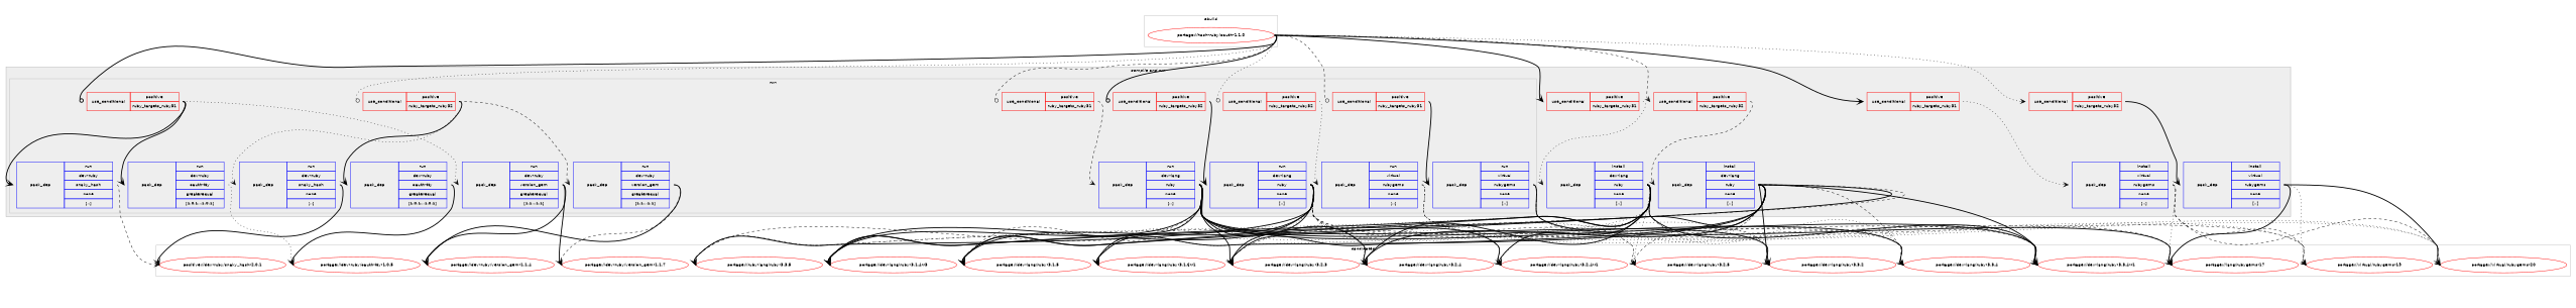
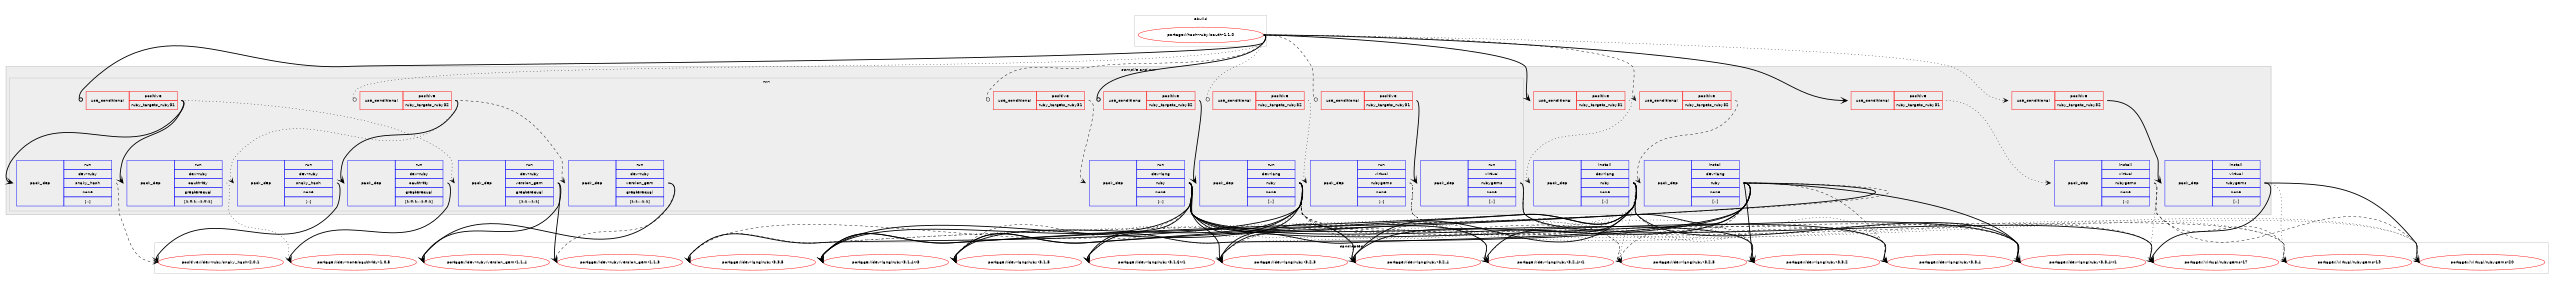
  digraph {
    compound=true
    concentrate=true
    fontname=Helvetica
    fontsize=10
    newrank=true
    rankdir=TB
    ranksep=1.5
    node [color=red fontname=Helvetica fontsize=10 shape=none]
    edge [arrowhead=vee headport=w style=bold tailport=e weight=100]
    n1 [label="portage://hash-ruby/oauth-1.1.0" width=4 shape=""]
    n2 [color=blue label=<<TABLE BORDER="0" CELLBORDER="1" CELLSPACING="0" CELLPADDING="4" WIDTH="220"><TR><TD ROWSPAN="6" CELLPADDING="30">pack_dep</TD></TR><TR><TD WIDTH="110">install</TD></TR><TR><TD>dev-lang</TD></TR><TR><TD>ruby</TD></TR><TR><TD>none</TD></TR><TR><TD>[,,]</TD></TR></TABLE>>]
    n3 [label=<<TABLE BORDER="0" CELLBORDER="1" CELLSPACING="0" CELLPADDING="4"><TR><TD ROWSPAN="3" CELLPADDING="10">use_conditional</TD></TR><TR><TD>positive</TD></TR><TR><TD>ruby_targets_ruby31</TD></TR></TABLE>>]
    n4 [color=blue label=<<TABLE BORDER="0" CELLBORDER="1" CELLSPACING="0" CELLPADDING="4" WIDTH="220"><TR><TD ROWSPAN="6" CELLPADDING="30">pack_dep</TD></TR><TR><TD WIDTH="110">install</TD></TR><TR><TD>virtual</TD></TR><TR><TD>rubygems</TD></TR><TR><TD>none</TD></TR><TR><TD>[,,]</TD></TR></TABLE>>]
    n5 [label=<<TABLE BORDER="0" CELLBORDER="1" CELLSPACING="0" CELLPADDING="4"><TR><TD ROWSPAN="3" CELLPADDING="10">use_conditional</TD></TR><TR><TD>positive</TD></TR><TR><TD>ruby_targets_ruby31</TD></TR></TABLE>>]
    n6 [color=blue label=<<TABLE BORDER="0" CELLBORDER="1" CELLSPACING="0" CELLPADDING="4" WIDTH="220"><TR><TD ROWSPAN="6" CELLPADDING="30">pack_dep</TD></TR><TR><TD WIDTH="110">install</TD></TR><TR><TD>dev-lang</TD></TR><TR><TD>ruby</TD></TR><TR><TD>none</TD></TR><TR><TD>[,,]</TD></TR></TABLE>>]
    n7 [label=<<TABLE BORDER="0" CELLBORDER="1" CELLSPACING="0" CELLPADDING="4"><TR><TD ROWSPAN="3" CELLPADDING="10">use_conditional</TD></TR><TR><TD>positive</TD></TR><TR><TD>ruby_targets_ruby32</TD></TR></TABLE>>]
    n8 [color=blue label=<<TABLE BORDER="0" CELLBORDER="1" CELLSPACING="0" CELLPADDING="4" WIDTH="220"><TR><TD ROWSPAN="6" CELLPADDING="30">pack_dep</TD></TR><TR><TD WIDTH="110">install</TD></TR><TR><TD>virtual</TD></TR><TR><TD>rubygems</TD></TR><TR><TD>none</TD></TR><TR><TD>[,,]</TD></TR></TABLE>>]
    n9 [label=<<TABLE BORDER="0" CELLBORDER="1" CELLSPACING="0" CELLPADDING="4"><TR><TD ROWSPAN="3" CELLPADDING="10">use_conditional</TD></TR><TR><TD>positive</TD></TR><TR><TD>ruby_targets_ruby32</TD></TR></TABLE>>]
    n10 [color=blue label=<<TABLE BORDER="0" CELLBORDER="1" CELLSPACING="0" CELLPADDING="4" WIDTH="220"><TR><TD ROWSPAN="6" CELLPADDING="30">pack_dep</TD></TR><TR><TD WIDTH="110">run</TD></TR><TR><TD>dev-lang</TD></TR><TR><TD>ruby</TD></TR><TR><TD>none</TD></TR><TR><TD>[,,]</TD></TR></TABLE>>]
    n11 [label=<<TABLE BORDER="0" CELLBORDER="1" CELLSPACING="0" CELLPADDING="4"><TR><TD ROWSPAN="3" CELLPADDING="10">use_conditional</TD></TR><TR><TD>positive</TD></TR><TR><TD>ruby_targets_ruby31</TD></TR></TABLE>>]
    n12 [color=blue label=<<TABLE BORDER="0" CELLBORDER="1" CELLSPACING="0" CELLPADDING="4" WIDTH="220"><TR><TD ROWSPAN="6" CELLPADDING="30">pack_dep</TD></TR><TR><TD WIDTH="110">run</TD></TR><TR><TD>dev-ruby</TD></TR><TR><TD>oauth-tty</TD></TR><TR><TD>greaterequal</TD></TR><TR><TD>[1.0.1,,,1.0.1]</TD></TR></TABLE>>]
    n13 [color=blue label=<<TABLE BORDER="0" CELLBORDER="1" CELLSPACING="0" CELLPADDING="4" WIDTH="220"><TR><TD ROWSPAN="6" CELLPADDING="30">pack_dep</TD></TR><TR><TD WIDTH="110">run</TD></TR><TR><TD>dev-ruby</TD></TR><TR><TD>snaky_hash</TD></TR><TR><TD>none</TD></TR><TR><TD>[,,]</TD></TR></TABLE>>]
    n14 [color=blue label=<<TABLE BORDER="0" CELLBORDER="1" CELLSPACING="0" CELLPADDING="4" WIDTH="220"><TR><TD ROWSPAN="6" CELLPADDING="30">pack_dep</TD></TR><TR><TD WIDTH="110">run</TD></TR><TR><TD>dev-ruby</TD></TR><TR><TD>version_gem</TD></TR><TR><TD>greaterequal</TD></TR><TR><TD>[1.1,,,1.1]</TD></TR></TABLE>>]
    n15 [label=<<TABLE BORDER="0" CELLBORDER="1" CELLSPACING="0" CELLPADDING="4"><TR><TD ROWSPAN="3" CELLPADDING="10">use_conditional</TD></TR><TR><TD>positive</TD></TR><TR><TD>ruby_targets_ruby31</TD></TR></TABLE>>]
    n16 [color=blue label=<<TABLE BORDER="0" CELLBORDER="1" CELLSPACING="0" CELLPADDING="4" WIDTH="220"><TR><TD ROWSPAN="6" CELLPADDING="30">pack_dep</TD></TR><TR><TD WIDTH="110">run</TD></TR><TR><TD>virtual</TD></TR><TR><TD>rubygems</TD></TR><TR><TD>none</TD></TR><TR><TD>[,,]</TD></TR></TABLE>>]
    n17 [label=<<TABLE BORDER="0" CELLBORDER="1" CELLSPACING="0" CELLPADDING="4"><TR><TD ROWSPAN="3" CELLPADDING="10">use_conditional</TD></TR><TR><TD>positive</TD></TR><TR><TD>ruby_targets_ruby31</TD></TR></TABLE>>]
    n18 [color=blue label=<<TABLE BORDER="0" CELLBORDER="1" CELLSPACING="0" CELLPADDING="4" WIDTH="220"><TR><TD ROWSPAN="6" CELLPADDING="30">pack_dep</TD></TR><TR><TD WIDTH="110">run</TD></TR><TR><TD>dev-lang</TD></TR><TR><TD>ruby</TD></TR><TR><TD>none</TD></TR><TR><TD>[,,]</TD></TR></TABLE>>]
    n19 [label=<<TABLE BORDER="0" CELLBORDER="1" CELLSPACING="0" CELLPADDING="4"><TR><TD ROWSPAN="3" CELLPADDING="10">use_conditional</TD></TR><TR><TD>positive</TD></TR><TR><TD>ruby_targets_ruby32</TD></TR></TABLE>>]
    n20 [color=blue label=<<TABLE BORDER="0" CELLBORDER="1" CELLSPACING="0" CELLPADDING="4" WIDTH="220"><TR><TD ROWSPAN="6" CELLPADDING="30">pack_dep</TD></TR><TR><TD WIDTH="110">run</TD></TR><TR><TD>dev-ruby</TD></TR><TR><TD>oauth-tty</TD></TR><TR><TD>greaterequal</TD></TR><TR><TD>[1.0.1,,,1.0.1]</TD></TR></TABLE>>]
    n21 [color=blue label=<<TABLE BORDER="0" CELLBORDER="1" CELLSPACING="0" CELLPADDING="4" WIDTH="220"><TR><TD ROWSPAN="6" CELLPADDING="30">pack_dep</TD></TR><TR><TD WIDTH="110">run</TD></TR><TR><TD>dev-ruby</TD></TR><TR><TD>snaky_hash</TD></TR><TR><TD>none</TD></TR><TR><TD>[,,]</TD></TR></TABLE>>]
    n22 [color=blue label=<<TABLE BORDER="0" CELLBORDER="1" CELLSPACING="0" CELLPADDING="4" WIDTH="220"><TR><TD ROWSPAN="6" CELLPADDING="30">pack_dep</TD></TR><TR><TD WIDTH="110">run</TD></TR><TR><TD>dev-ruby</TD></TR><TR><TD>version_gem</TD></TR><TR><TD>greaterequal</TD></TR><TR><TD>[1.1,,,1.1]</TD></TR></TABLE>>]
    n23 [label=<<TABLE BORDER="0" CELLBORDER="1" CELLSPACING="0" CELLPADDING="4"><TR><TD ROWSPAN="3" CELLPADDING="10">use_conditional</TD></TR><TR><TD>positive</TD></TR><TR><TD>ruby_targets_ruby32</TD></TR></TABLE>>]
    n24 [color=blue label=<<TABLE BORDER="0" CELLBORDER="1" CELLSPACING="0" CELLPADDING="4" WIDTH="220"><TR><TD ROWSPAN="6" CELLPADDING="30">pack_dep</TD></TR><TR><TD WIDTH="110">run</TD></TR><TR><TD>virtual</TD></TR><TR><TD>rubygems</TD></TR><TR><TD>none</TD></TR><TR><TD>[,,]</TD></TR></TABLE>>]
    n25 [label=<<TABLE BORDER="0" CELLBORDER="1" CELLSPACING="0" CELLPADDING="4"><TR><TD ROWSPAN="3" CELLPADDING="10">use_conditional</TD></TR><TR><TD>positive</TD></TR><TR><TD>ruby_targets_ruby32</TD></TR></TABLE>>]
    n26 [label="portage://virtual/rubygems-20" width=4 shape=""]
    n27 [label="portage://virtual/rubygems-19" width=4 shape=""]
-   n28 [label="portage://lang/rubygems-17" width=4 shape=""]
-   n29 [label="portage://ruby-lang/ruby-3.3.5" width=4 shape=""]
+   n28 [label="portage://virtual/rubygems-17" width=4 shape=""]
+   n29 [label="portage://dev-lang/ruby-3.3.5" width=4 shape=""]
    n30 [label="portage://dev-lang/ruby-3.3.4-r1" width=4 shape=""]
    n31 [label="portage://dev-lang/ruby-3.3.4" width=4 shape=""]
    n32 [label="portage://dev-lang/ruby-3.3.2" width=4 shape=""]
    n33 [label="portage://dev-lang/ruby-3.2.5" width=4 shape=""]
    n34 [label="portage://dev-lang/ruby-3.2.4-r1" width=4 shape=""]
    n35 [label="portage://dev-lang/ruby-3.2.4" width=4 shape=""]
    n36 [label="portage://dev-lang/ruby-3.2.3" width=4 shape=""]
    n37 [label="portage://dev-lang/ruby-3.1.6-r1" width=4 shape=""]
    n38 [label="portage://dev-lang/ruby-3.1.5" width=4 shape=""]
    n39 [label="portage://dev-lang/ruby-3.1.4-r3" width=4 shape=""]
-   n40 [label="portage://dev-ruby/oauth-tty-1.0.5" width=4 shape=""]
+   n40 [label="portage://dev-none/oauth-tty-1.0.5" width=4 shape=""]
    n41 [label="positive://dev-ruby/snaky_hash-2.0.1" width=4 shape=""]
    n42 [label="portage://dev-ruby/version_gem-1.1.4" width=4 shape=""]
-   n43 [label="portage://dev-ruby/version_gem-1.1.7" width=4 shape=""]
+   n43 [label="portage://dev-ruby/version_gem-1.1.3" width=4 shape=""]
    subgraph cluster_1 {
      color=gray
      label=<<i>ebuild</i>>
      n1
    }
    subgraph cluster_2 {
      color=gray
      label=<<i>dependencies</i>>
      subgraph cluster_3 {
        color=gray
        fillcolor="#eeeeee"
        label=<<i>compile</i>>
        style=filled
        subgraph sub_4 {
          color=gray
          fillcolor="#eeeeee"
          label=<<i>compile</i>>
          style=filled
          n3
          subgraph sub_5 {
            color=gray
            fillcolor="#eeeeee"
            label=<<i>compile</i>>
            style=filled
            n2
          }
        }
        subgraph sub_6 {
          color=gray
          fillcolor="#eeeeee"
          label=<<i>compile</i>>
          style=filled
          n5
          subgraph sub_7 {
            color=gray
            fillcolor="#eeeeee"
            label=<<i>compile</i>>
            style=filled
            n4
          }
        }
        subgraph sub_8 {
          color=gray
          fillcolor="#eeeeee"
          label=<<i>compile</i>>
          style=filled
          n7
          subgraph sub_9 {
            color=gray
            fillcolor="#eeeeee"
            label=<<i>compile</i>>
            style=filled
            n6
          }
        }
        subgraph sub_10 {
          color=gray
          fillcolor="#eeeeee"
          label=<<i>compile</i>>
          style=filled
          n9
          subgraph sub_11 {
            color=gray
            fillcolor="#eeeeee"
            label=<<i>compile</i>>
            style=filled
            n8
          }
        }
      }
      subgraph cluster_12 {
        color=gray
        fillcolor="#eeeeee"
        label=<<i>compile and run</i>>
        style=filled
      }
      subgraph cluster_13 {
        color=gray
        fillcolor="#eeeeee"
        label=<<i>run</i>>
        style=filled
        subgraph sub_14 {
          color=gray
          fillcolor="#eeeeee"
          label=<<i>run</i>>
          style=filled
          n11
          subgraph sub_15 {
            color=gray
            fillcolor="#eeeeee"
            label=<<i>run</i>>
            style=filled
            n10
          }
        }
        subgraph sub_16 {
          color=gray
          fillcolor="#eeeeee"
          label=<<i>run</i>>
          style=filled
          n15
          subgraph sub_17 {
            color=gray
            fillcolor="#eeeeee"
            label=<<i>run</i>>
            style=filled
            n12
          }
          subgraph sub_18 {
            color=gray
            fillcolor="#eeeeee"
            label=<<i>run</i>>
            style=filled
            n13
          }
          subgraph sub_19 {
            color=gray
            fillcolor="#eeeeee"
            label=<<i>run</i>>
            style=filled
            n14
          }
        }
        subgraph sub_20 {
          color=gray
          fillcolor="#eeeeee"
          label=<<i>run</i>>
          style=filled
          n17
          subgraph sub_21 {
            color=gray
            fillcolor="#eeeeee"
            label=<<i>run</i>>
            style=filled
            n16
          }
        }
        subgraph sub_22 {
          color=gray
          fillcolor="#eeeeee"
          label=<<i>run</i>>
          style=filled
          n19
          subgraph sub_23 {
            color=gray
            fillcolor="#eeeeee"
            label=<<i>run</i>>
            style=filled
            n18
          }
        }
        subgraph sub_24 {
          color=gray
          fillcolor="#eeeeee"
          label=<<i>run</i>>
          style=filled
          n23
          subgraph sub_25 {
            color=gray
            fillcolor="#eeeeee"
            label=<<i>run</i>>
            style=filled
            n20
          }
          subgraph sub_26 {
            color=gray
            fillcolor="#eeeeee"
            label=<<i>run</i>>
            style=filled
            n21
          }
          subgraph sub_27 {
            color=gray
            fillcolor="#eeeeee"
            label=<<i>run</i>>
            style=filled
            n22
          }
        }
        subgraph sub_28 {
          color=gray
          fillcolor="#eeeeee"
          label=<<i>run</i>>
          style=filled
          n25
          subgraph sub_29 {
            color=gray
            fillcolor="#eeeeee"
            label=<<i>run</i>>
            style=filled
            n24
          }
        }
      }
    }
    subgraph cluster_30 {
      color=gray
      label=<<i>candidates</i>>
      rank=same
      subgraph sub_31 {
        color=black
        label=<<i>candidates</i>>
        nodesep=1
        rank=same
        n42
        n43
      }
      subgraph sub_32 {
        color=black
        label=<<i>candidates</i>>
        nodesep=1
        rank=same
        n26
        n27
        n28
      }
      subgraph sub_33 {
        color=black
        label=<<i>candidates</i>>
        nodesep=1
        rank=same
        n29
        n30
        n31
        n32
        n33
        n34
        n35
        n36
        n37
        n38
        n39
      }
      subgraph sub_34 {
        color=black
        label=<<i>candidates</i>>
        nodesep=1
        rank=same
        n29
        n30
        n31
        n32
        n33
        n34
        n35
        n36
        n37
        n38
        n39
      }
      subgraph sub_35 {
        color=black
        label=<<i>candidates</i>>
        nodesep=1
        rank=same
        n26
        n27
        n28
      }
      subgraph sub_36 {
        color=black
        label=<<i>candidates</i>>
        nodesep=1
        rank=same
        n29
        n30
        n31
        n32
        n33
        n34
        n35
        n36
        n37
        n38
        n39
      }
      subgraph sub_37 {
        color=black
        label=<<i>candidates</i>>
        nodesep=1
        rank=same
        n40
      }
      subgraph sub_38 {
        color=black
        label=<<i>candidates</i>>
        nodesep=1
        rank=same
        n26
        n27
        n28
      }
      subgraph sub_39 {
        color=black
        label=<<i>candidates</i>>
        nodesep=1
        rank=same
        n41
      }
      subgraph sub_40 {
        color=black
        label=<<i>candidates</i>>
        nodesep=1
        rank=same
        n29
        n30
        n31
        n32
        n33
        n34
        n35
        n36
        n37
        n38
        n39
      }
      subgraph sub_41 {
        color=black
        label=<<i>candidates</i>>
        nodesep=1
        rank=same
        n40
      }
      subgraph sub_42 {
        color=black
        label=<<i>candidates</i>>
        nodesep=1
        rank=same
        n41
      }
      subgraph sub_43 {
        color=black
        label=<<i>candidates</i>>
        nodesep=1
        rank=same
        n42
        n43
      }
      subgraph sub_44 {
        color=black
        label=<<i>candidates</i>>
        nodesep=1
        rank=same
        n26
        n27
        n28
      }
    }
    n1 -> n3 [weight=20]
    n1 -> n5 [weight=20]
    n1 -> n7 [style=dashed weight=20]
    n1 -> n9 [style=dotted weight=20]
    n1 -> n11 [arrowhead=odot style=dashed weight=20]
    n1 -> n15 [arrowhead=odot weight=20]
    n1 -> n17 [arrowhead=odot style=dashed weight=20]
    n1 -> n19 [arrowhead=odot weight=20]
    n1 -> n23 [arrowhead=odot style=dotted weight=20]
    n1 -> n25 [arrowhead=odot style=dotted weight=20]
    n2 -> n29 [style=dotted]
    n2 -> n30
    n2 -> n31 [style=dotted]
    n2 -> n32 [style=dashed]
    n2 -> n33 [style=dotted]
    n2 -> n34
    n2 -> n35
    n2 -> n36 [style=dashed]
    n2 -> n37 [style=dotted]
    n2 -> n38
    n2 -> n39
    n3 -> n2 [style=dotted weight=20]
    n4 -> n26 [style=dashed]
    n4 -> n27 [style=dashed]
    n4 -> n28 [style=dotted]
    n5 -> n4 [style=dotted weight=20]
    n6 -> n29 [style=dashed]
    n6 -> n30
    n6 -> n31 [style=dashed]
    n6 -> n32
    n6 -> n33 [style=dashed]
    n6 -> n34 [style=dotted]
    n6 -> n35
    n6 -> n36
    n6 -> n37
    n6 -> n38
    n6 -> n39
    n7 -> n6 [style=dashed weight=20]
    n8 -> n26
    n8 -> n27 [style=dotted]
    n8 -> n28
    n9 -> n8 [weight=20]
    n10 -> n29 [style=dashed]
    n10 -> n30
    n10 -> n31
    n10 -> n32
    n10 -> n33 [style=dotted]
    n10 -> n34
    n10 -> n35
    n10 -> n36
    n10 -> n37
    n10 -> n38 [style=dashed]
    n10 -> n39
    n11 -> n10 [style=dashed weight=20]
    n12 -> n40 [style=dotted]
    n13 -> n41 [style=dashed]
    n14 -> n42
    n14 -> n43
    n15 -> n12 [weight=20]
    n15 -> n13 [weight=20]
    n15 -> n14 [style=dotted weight=20]
    n16 -> n26 [style=dotted]
    n16 -> n27 [style=dashed]
    n16 -> n28
    n17 -> n16 [weight=20]
    n18 -> n29
    n18 -> n30 [style=dashed]
    n18 -> n31 [style=dashed]
    n18 -> n32 [style=dotted]
    n18 -> n33 [style=dashed]
    n18 -> n34 [style=dashed]
    n18 -> n35 [style=dotted]
    n18 -> n36
    n18 -> n37 [style=dotted]
    n18 -> n38
    n18 -> n39
    n19 -> n18 [weight=20]
    n20 -> n40
    n21 -> n41
    n22 -> n42
    n22 -> n43 [style=dashed]
    n23 -> n20 [weight=20]
    n23 -> n21 [style=dotted weight=20]
    n23 -> n22 [style=dashed weight=20]
    n24 -> n26 [style=dotted]
    n24 -> n27 [style=dotted]
    n24 -> n28 [style=dashed]
    n25 -> n24 [style=dotted weight=20]
  }
